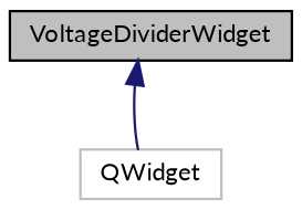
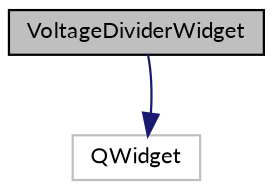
  digraph {
    fontname=Lato
    node [fontname=Lato fontsize=10 shape=record style=filled]
    n1 [color=black fillcolor=grey75 fontcolor=black height=0.2 label=VoltageDividerWidget width=0.4]
    n2 [color=grey75 fillcolor=white height=0.2 label=QWidget width=0.4]
-   n1 -> n2 [color=midnightblue dir=back fontname=Lato fontsize=10 labelfontname=Helvetica labelfontsize=10 style=solid]
+   n2 -> n1 [color=midnightblue dir=back fontname=Lato fontsize=10 labelfontname=Helvetica labelfontsize=10 style=solid]
  }
